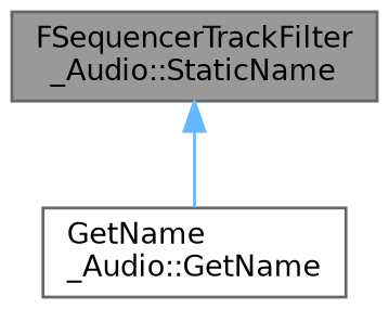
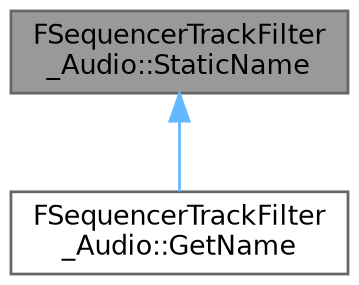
  digraph {
    rankdir=TB
    node [fontname=Helvetica fontsize=10 shape=box style=filled]
    n1 [color=gray40 fillcolor=grey60 fontcolor=black height=0.2 label="FSequencerTrackFilter\l_Audio::StaticName" width=0.4]
-   n2 [color=grey40 fillcolor=white height=0.2 label="GetName\l_Audio::GetName" width=0.4]
+   n2 [color=grey40 fillcolor=white height=0.2 label="FSequencerTrackFilter\l_Audio::GetName" width=0.4]
    n1 -> n2 [color=steelblue1 dir=back fontname=Helvetica fontsize=10 labelfontname=Helvetica labelfontsize=10 style=solid]
  }
